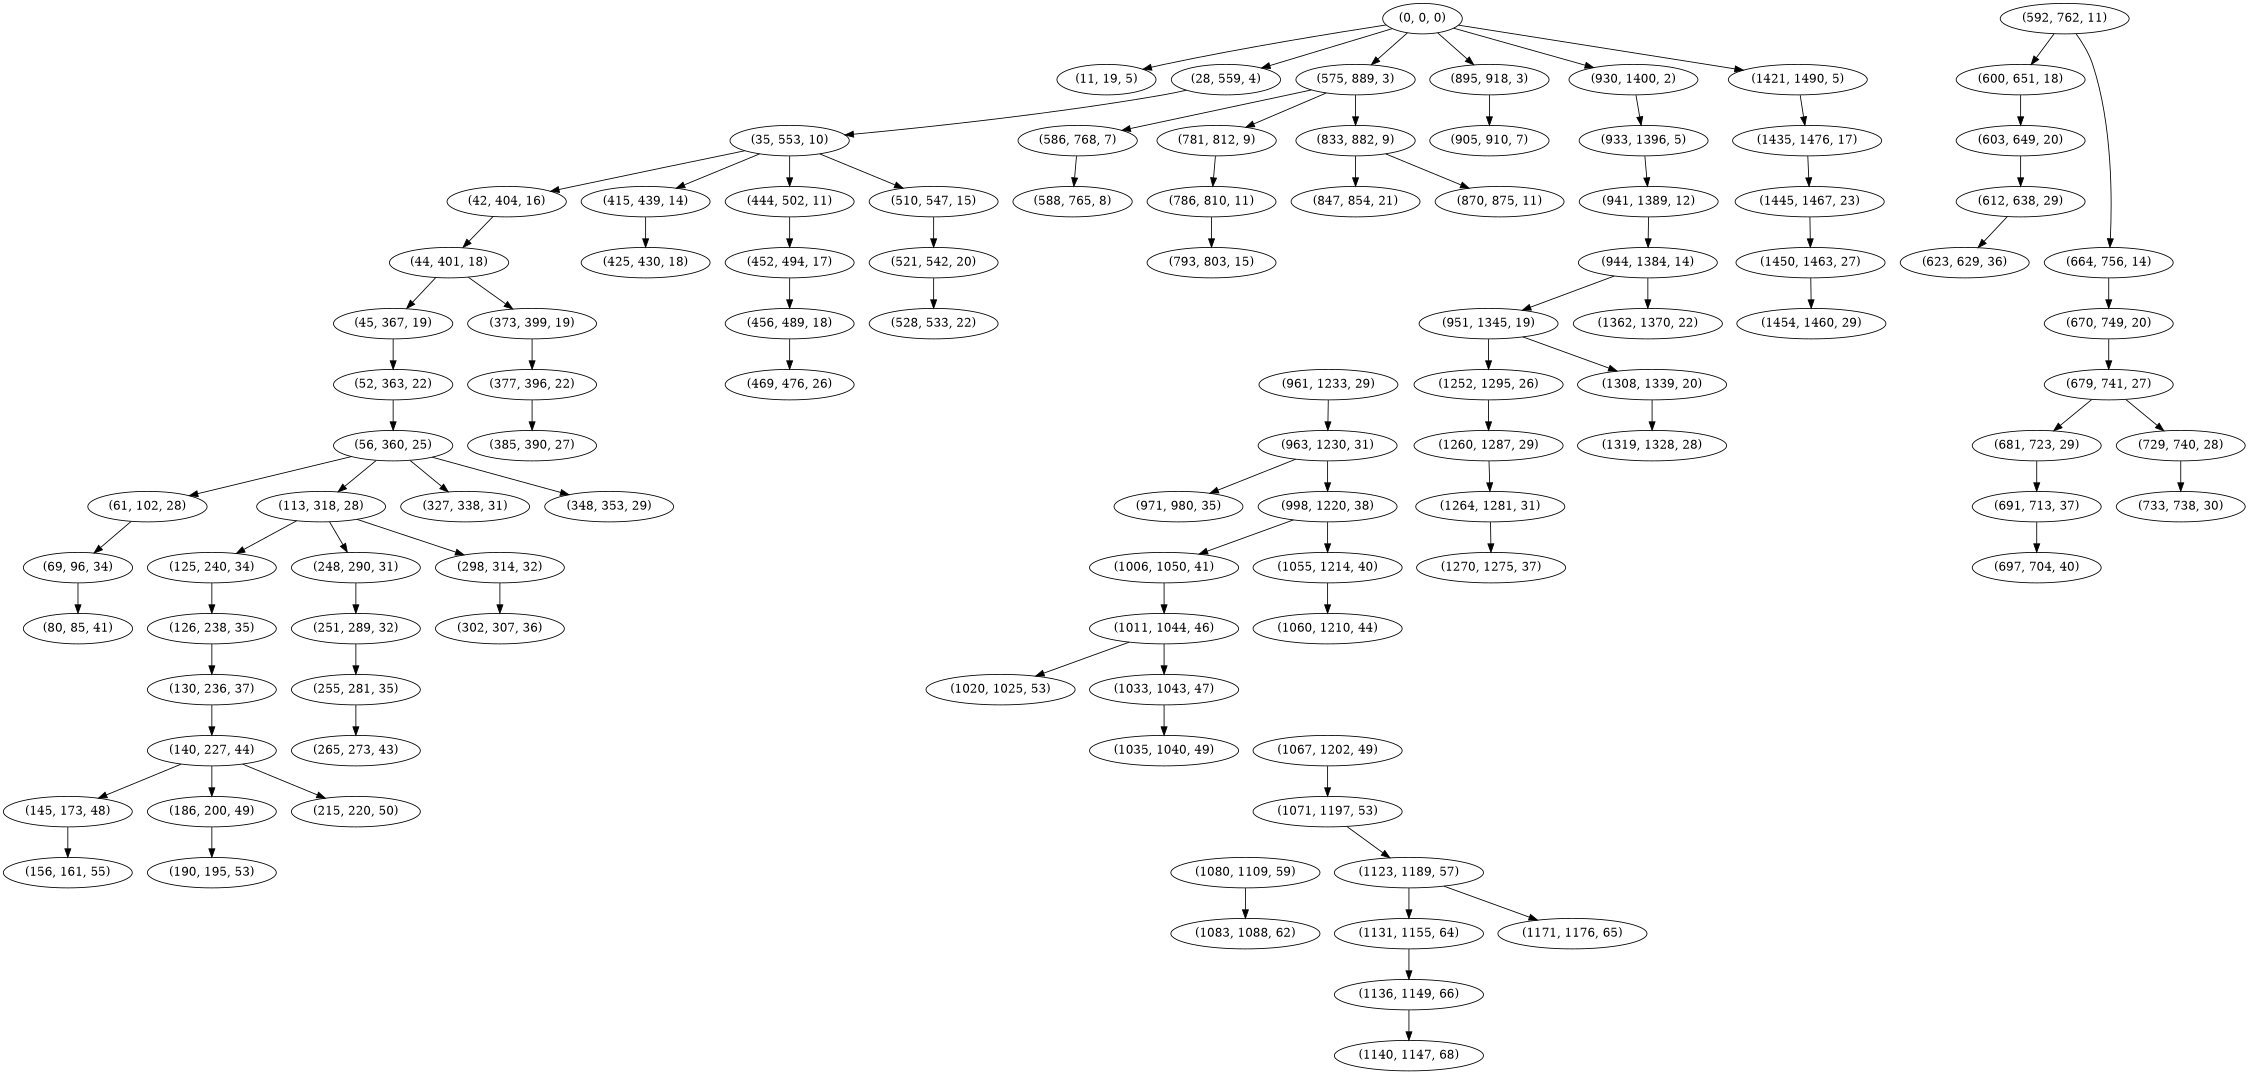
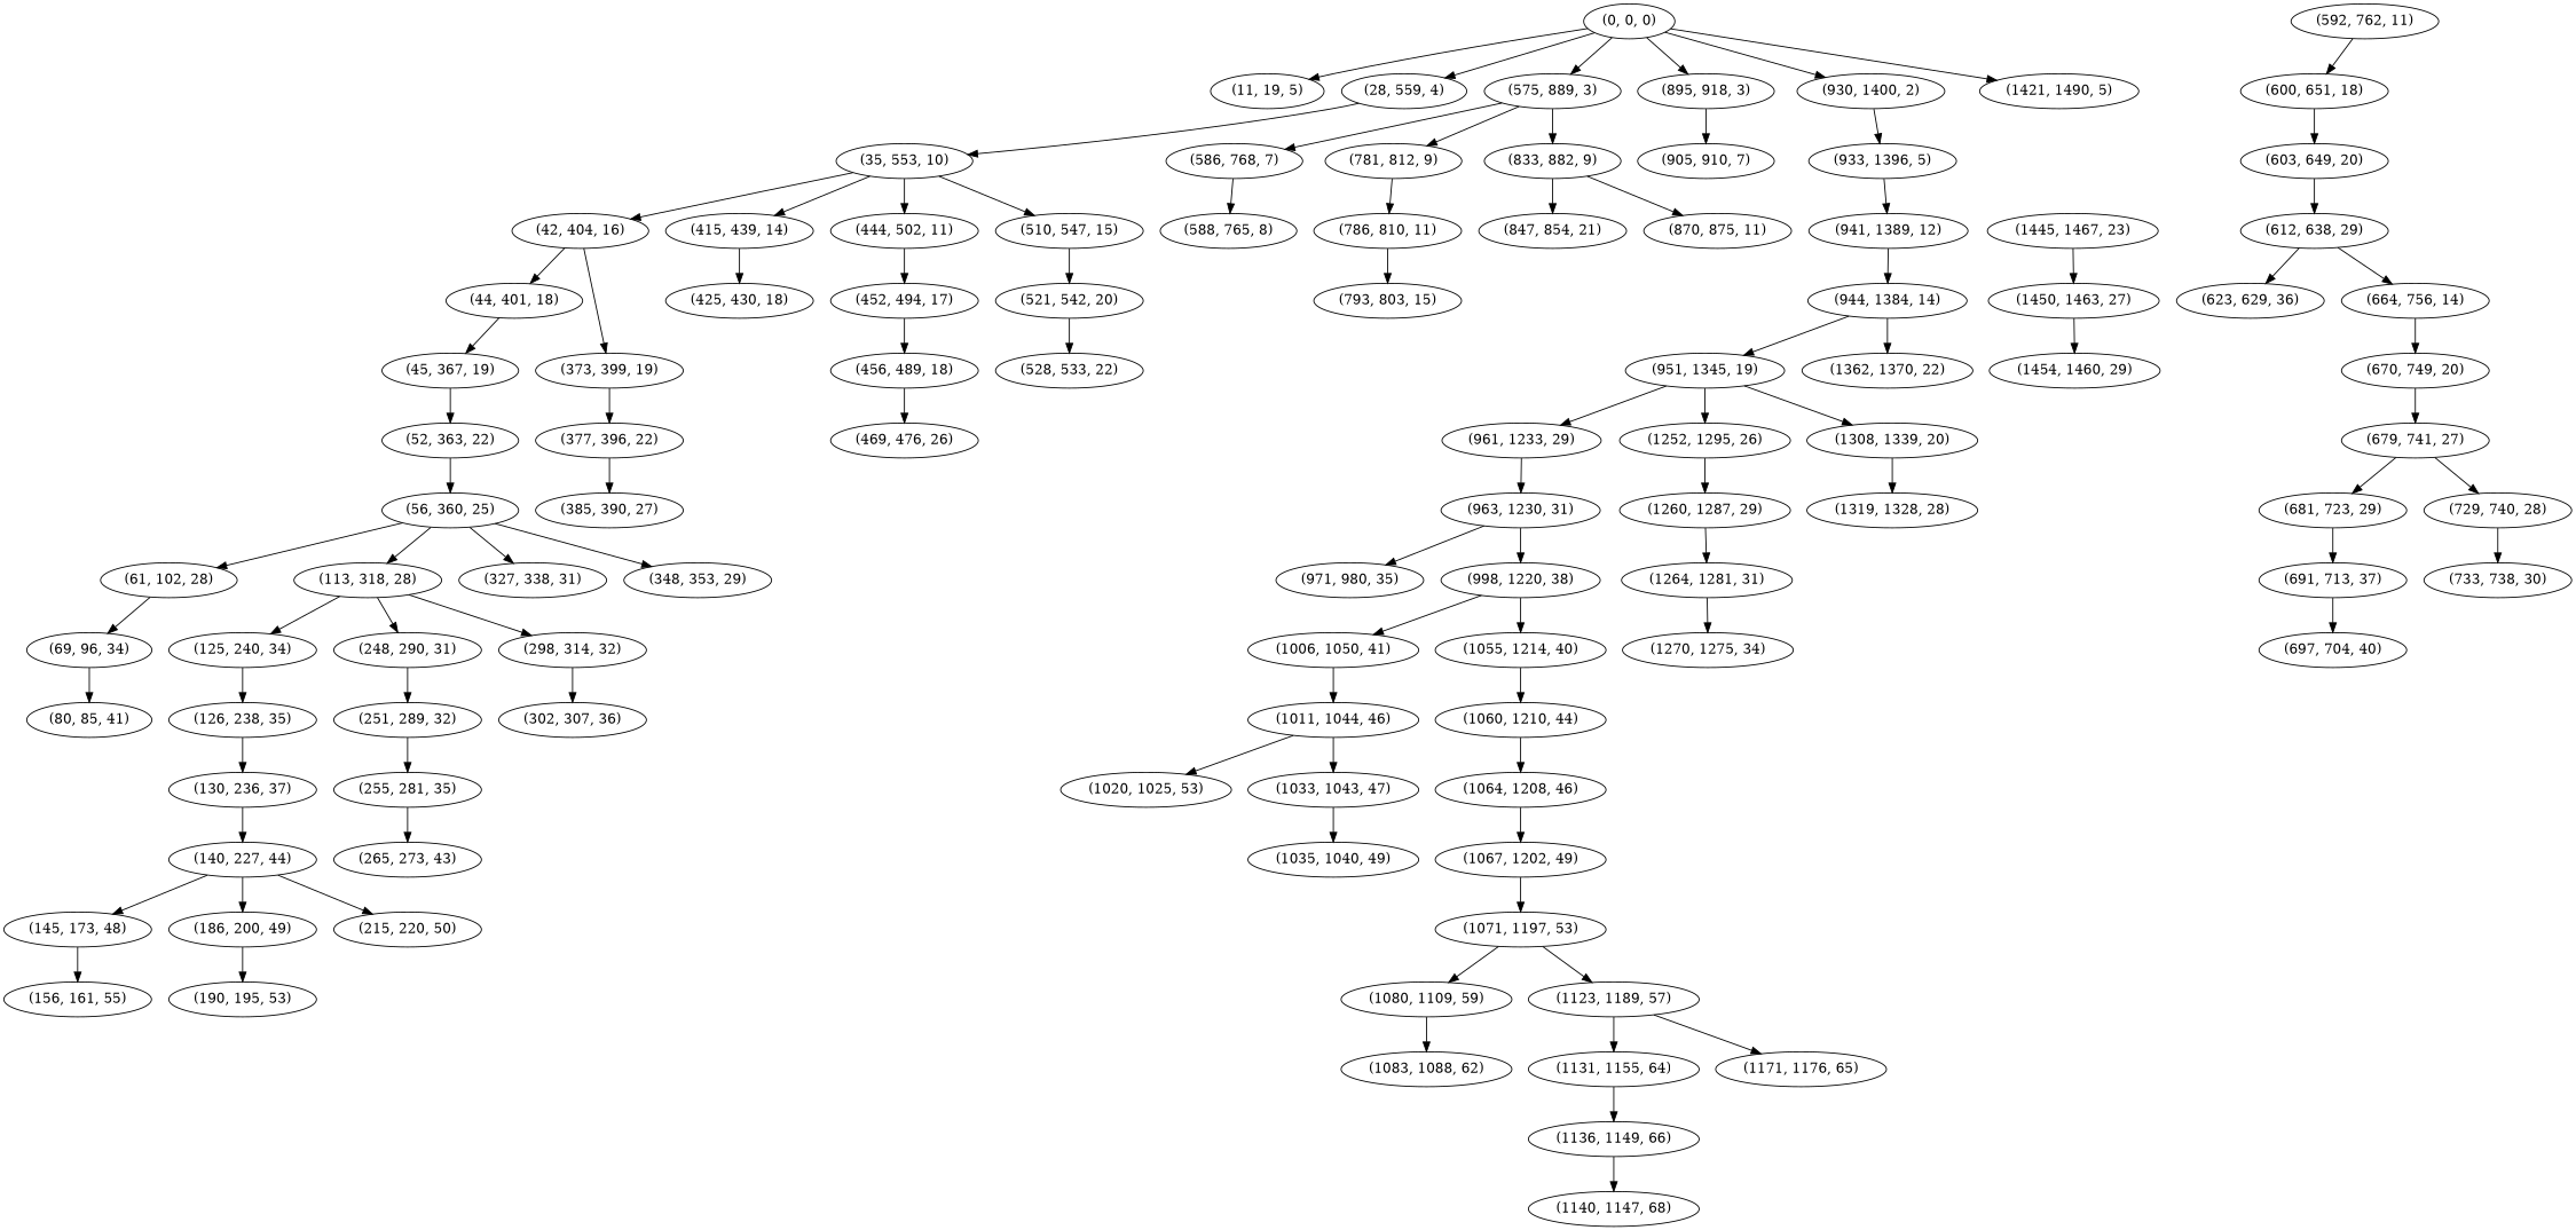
  digraph {
    "(0, 0, 0)"
    "(11, 19, 5)"
    "(28, 559, 4)"
    "(575, 889, 3)"
    "(895, 918, 3)"
    "(930, 1400, 2)"
    "(1421, 1490, 5)"
    "(35, 553, 10)"
    "(586, 768, 7)"
    "(781, 812, 9)"
    "(833, 882, 9)"
    "(905, 910, 7)"
    "(933, 1396, 5)"
-   "(1435, 1476, 17)"
    "(42, 404, 16)"
    "(415, 439, 14)"
    "(444, 502, 11)"
    "(510, 547, 15)"
    "(44, 401, 18)"
    "(425, 430, 18)"
    "(452, 494, 17)"
    "(521, 542, 20)"
    "(45, 367, 19)"
    "(373, 399, 19)"
    "(52, 363, 22)"
    "(377, 396, 22)"
    "(56, 360, 25)"
    "(61, 102, 28)"
    "(113, 318, 28)"
    "(327, 338, 31)"
    "(348, 353, 29)"
    "(69, 96, 34)"
    "(125, 240, 34)"
    "(248, 290, 31)"
    "(298, 314, 32)"
    "(80, 85, 41)"
    "(126, 238, 35)"
    "(251, 289, 32)"
    "(302, 307, 36)"
    "(130, 236, 37)"
    "(140, 227, 44)"
    "(145, 173, 48)"
    "(186, 200, 49)"
    "(215, 220, 50)"
    "(156, 161, 55)"
    "(190, 195, 53)"
    "(255, 281, 35)"
    "(265, 273, 43)"
    "(385, 390, 27)"
    "(456, 489, 18)"
    "(469, 476, 26)"
    "(528, 533, 22)"
    "(588, 765, 8)"
    "(786, 810, 11)"
    "(847, 854, 21)"
    "(870, 875, 11)"
    "(592, 762, 11)"
    "(600, 651, 18)"
    "(664, 756, 14)"
    "(603, 649, 20)"
    "(670, 749, 20)"
    "(612, 638, 29)"
    "(623, 629, 36)"
    "(679, 741, 27)"
    "(681, 723, 29)"
    "(729, 740, 28)"
    "(691, 713, 37)"
    "(733, 738, 30)"
    "(697, 704, 40)"
    "(793, 803, 15)"
    "(941, 1389, 12)"
    "(944, 1384, 14)"
    "(951, 1345, 19)"
    "(1362, 1370, 22)"
    "(961, 1233, 29)"
    "(1252, 1295, 26)"
    "(1308, 1339, 20)"
    "(963, 1230, 31)"
    "(1260, 1287, 29)"
    "(1319, 1328, 28)"
    "(971, 980, 35)"
    "(998, 1220, 38)"
    "(1006, 1050, 41)"
    "(1055, 1214, 40)"
    "(1011, 1044, 46)"
    "(1060, 1210, 44)"
    "(1020, 1025, 53)"
    "(1033, 1043, 47)"
    "(1035, 1040, 49)"
+   "(1064, 1208, 46)"
    "(1067, 1202, 49)"
    "(1071, 1197, 53)"
    "(1080, 1109, 59)"
    "(1123, 1189, 57)"
    "(1083, 1088, 62)"
    "(1131, 1155, 64)"
    "(1171, 1176, 65)"
    "(1136, 1149, 66)"
    "(1140, 1147, 68)"
    "(1264, 1281, 31)"
-   "(1270, 1275, 34)" [label="(1270, 1275, 37)"]
+   "(1270, 1275, 34)"
    "(1445, 1467, 23)"
    "(1450, 1463, 27)"
    "(1454, 1460, 29)"
    "(0, 0, 0)" -> "(11, 19, 5)"
    "(0, 0, 0)" -> "(28, 559, 4)"
    "(0, 0, 0)" -> "(575, 889, 3)"
    "(0, 0, 0)" -> "(895, 918, 3)"
    "(0, 0, 0)" -> "(930, 1400, 2)"
    "(0, 0, 0)" -> "(1421, 1490, 5)"
    "(28, 559, 4)" -> "(35, 553, 10)"
    "(575, 889, 3)" -> "(586, 768, 7)"
    "(575, 889, 3)" -> "(781, 812, 9)"
    "(575, 889, 3)" -> "(833, 882, 9)"
    "(895, 918, 3)" -> "(905, 910, 7)"
    "(930, 1400, 2)" -> "(933, 1396, 5)"
-   "(1421, 1490, 5)" -> "(1435, 1476, 17)"
    "(35, 553, 10)" -> "(42, 404, 16)"
    "(35, 553, 10)" -> "(415, 439, 14)"
    "(35, 553, 10)" -> "(444, 502, 11)"
    "(35, 553, 10)" -> "(510, 547, 15)"
    "(586, 768, 7)" -> "(588, 765, 8)"
    "(781, 812, 9)" -> "(786, 810, 11)"
    "(833, 882, 9)" -> "(847, 854, 21)"
    "(833, 882, 9)" -> "(870, 875, 11)"
    "(933, 1396, 5)" -> "(941, 1389, 12)"
-   "(1435, 1476, 17)" -> "(1445, 1467, 23)"
    "(42, 404, 16)" -> "(44, 401, 18)"
    "(415, 439, 14)" -> "(425, 430, 18)"
    "(444, 502, 11)" -> "(452, 494, 17)"
    "(510, 547, 15)" -> "(521, 542, 20)"
    "(44, 401, 18)" -> "(45, 367, 19)"
-   "(44, 401, 18)" -> "(373, 399, 19)"
+   "(42, 404, 16)" -> "(373, 399, 19)"
    "(452, 494, 17)" -> "(456, 489, 18)"
    "(521, 542, 20)" -> "(528, 533, 22)"
    "(45, 367, 19)" -> "(52, 363, 22)"
    "(373, 399, 19)" -> "(377, 396, 22)"
    "(52, 363, 22)" -> "(56, 360, 25)"
    "(377, 396, 22)" -> "(385, 390, 27)"
    "(56, 360, 25)" -> "(61, 102, 28)"
    "(56, 360, 25)" -> "(113, 318, 28)"
    "(56, 360, 25)" -> "(327, 338, 31)"
    "(56, 360, 25)" -> "(348, 353, 29)"
    "(61, 102, 28)" -> "(69, 96, 34)"
    "(113, 318, 28)" -> "(125, 240, 34)"
    "(113, 318, 28)" -> "(248, 290, 31)"
    "(113, 318, 28)" -> "(298, 314, 32)"
    "(69, 96, 34)" -> "(80, 85, 41)"
    "(125, 240, 34)" -> "(126, 238, 35)"
    "(248, 290, 31)" -> "(251, 289, 32)"
    "(298, 314, 32)" -> "(302, 307, 36)"
    "(126, 238, 35)" -> "(130, 236, 37)"
    "(251, 289, 32)" -> "(255, 281, 35)"
    "(130, 236, 37)" -> "(140, 227, 44)"
    "(140, 227, 44)" -> "(145, 173, 48)"
    "(140, 227, 44)" -> "(186, 200, 49)"
    "(140, 227, 44)" -> "(215, 220, 50)"
    "(145, 173, 48)" -> "(156, 161, 55)"
    "(186, 200, 49)" -> "(190, 195, 53)"
    "(255, 281, 35)" -> "(265, 273, 43)"
    "(456, 489, 18)" -> "(469, 476, 26)"
    "(786, 810, 11)" -> "(793, 803, 15)"
    "(592, 762, 11)" -> "(600, 651, 18)"
-   "(592, 762, 11)" -> "(664, 756, 14)"
+   "(612, 638, 29)" -> "(664, 756, 14)"
    "(600, 651, 18)" -> "(603, 649, 20)"
    "(664, 756, 14)" -> "(670, 749, 20)"
    "(603, 649, 20)" -> "(612, 638, 29)"
    "(670, 749, 20)" -> "(679, 741, 27)"
    "(612, 638, 29)" -> "(623, 629, 36)"
    "(679, 741, 27)" -> "(681, 723, 29)"
    "(679, 741, 27)" -> "(729, 740, 28)"
    "(681, 723, 29)" -> "(691, 713, 37)"
    "(729, 740, 28)" -> "(733, 738, 30)"
    "(691, 713, 37)" -> "(697, 704, 40)"
    "(941, 1389, 12)" -> "(944, 1384, 14)"
    "(944, 1384, 14)" -> "(951, 1345, 19)"
    "(944, 1384, 14)" -> "(1362, 1370, 22)"
+   "(951, 1345, 19)" -> "(961, 1233, 29)"
    "(951, 1345, 19)" -> "(1252, 1295, 26)"
    "(951, 1345, 19)" -> "(1308, 1339, 20)"
    "(961, 1233, 29)" -> "(963, 1230, 31)"
    "(1252, 1295, 26)" -> "(1260, 1287, 29)"
    "(1308, 1339, 20)" -> "(1319, 1328, 28)"
    "(963, 1230, 31)" -> "(971, 980, 35)"
    "(963, 1230, 31)" -> "(998, 1220, 38)"
    "(1260, 1287, 29)" -> "(1264, 1281, 31)"
    "(998, 1220, 38)" -> "(1006, 1050, 41)"
    "(998, 1220, 38)" -> "(1055, 1214, 40)"
    "(1006, 1050, 41)" -> "(1011, 1044, 46)"
    "(1055, 1214, 40)" -> "(1060, 1210, 44)"
    "(1011, 1044, 46)" -> "(1020, 1025, 53)"
    "(1011, 1044, 46)" -> "(1033, 1043, 47)"
+   "(1060, 1210, 44)" -> "(1064, 1208, 46)"
    "(1033, 1043, 47)" -> "(1035, 1040, 49)"
+   "(1064, 1208, 46)" -> "(1067, 1202, 49)"
    "(1067, 1202, 49)" -> "(1071, 1197, 53)"
+   "(1071, 1197, 53)" -> "(1080, 1109, 59)"
    "(1071, 1197, 53)" -> "(1123, 1189, 57)"
    "(1080, 1109, 59)" -> "(1083, 1088, 62)"
    "(1123, 1189, 57)" -> "(1131, 1155, 64)"
    "(1123, 1189, 57)" -> "(1171, 1176, 65)"
    "(1131, 1155, 64)" -> "(1136, 1149, 66)"
    "(1136, 1149, 66)" -> "(1140, 1147, 68)"
    "(1264, 1281, 31)" -> "(1270, 1275, 34)"
    "(1445, 1467, 23)" -> "(1450, 1463, 27)"
    "(1450, 1463, 27)" -> "(1454, 1460, 29)"
  }
